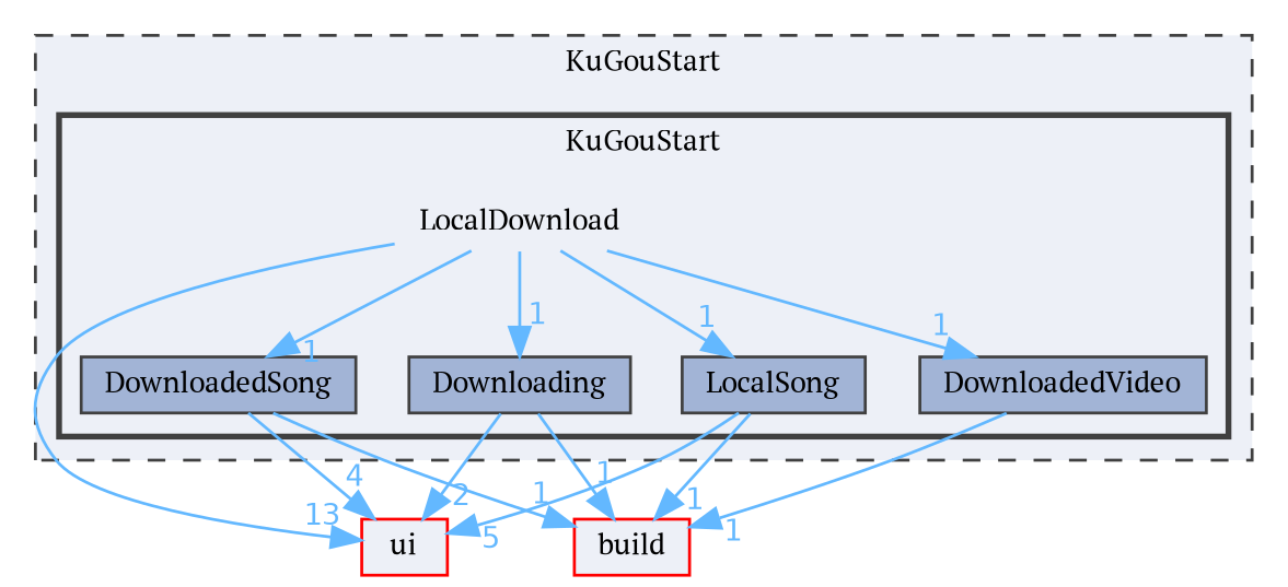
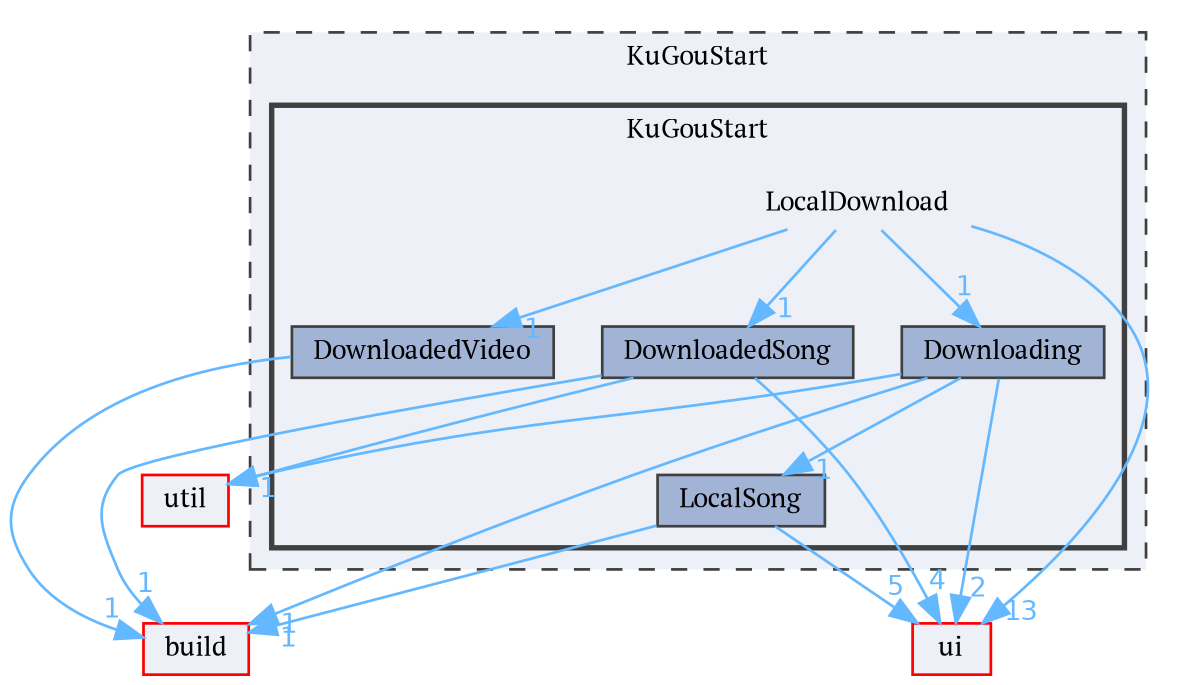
  digraph {
    compound=true
    fontname="PT Serif"
    node [fontname="PT Serif" fontsize=10 shape=box color=grey25 fillcolor="#a2b4d6" style=filled]
    edge [color=steelblue1 fontcolor=steelblue1 fontname="PT Serif" fontsize=10 headlabel=1 labeldistance=1.5 labelfontname=Helvetica labelfontsize=10]
    n1 [height=0.2 label=LocalDownload shape=plaintext width=0.4 color="" fillcolor="" style=""]
    n2 [height=0.2 label=DownloadedSong width=0.4]
    n3 [height=0.2 label=DownloadedVideo width=0.4]
    n4 [height=0.2 label=Downloading width=0.4]
    n5 [height=0.2 label=LocalSong width=0.4]
    n6 [color=red fillcolor="#edf0f7" height=0.2 label=ui width=0.4]
+   n7 [color=red fillcolor="#edf0f7" height=0.2 label=util width=0.4]
    n8 [color=red fillcolor="#edf0f7" height=0.2 label=build width=0.4]
    subgraph cluster_1 {
      bgcolor="#edf0f7"
      fontsize=10
      label=KuGouStart
      pencolor=grey25
      style="filled,dashed"
      subgraph cluster_2 {
        bgcolor="#edf0f7"
        fontsize=10
        label=KuGouStart
        pencolor=grey25
        style="filled,bold"
        n1
        n2
        n3
        n4
        n5
      }
    }
    n1 -> n2
    n1 -> n3
    n1 -> n4
-   n1 -> n5
+   n4 -> n5
    n1 -> n6 [headlabel=13]
    n2 -> n6 [headlabel=4]
+   n2 -> n7
    n2 -> n8
    n3 -> n8
    n4 -> n6 [headlabel=2]
+   n4 -> n7
    n4 -> n8
    n5 -> n6 [headlabel=5]
    n5 -> n8
  }
